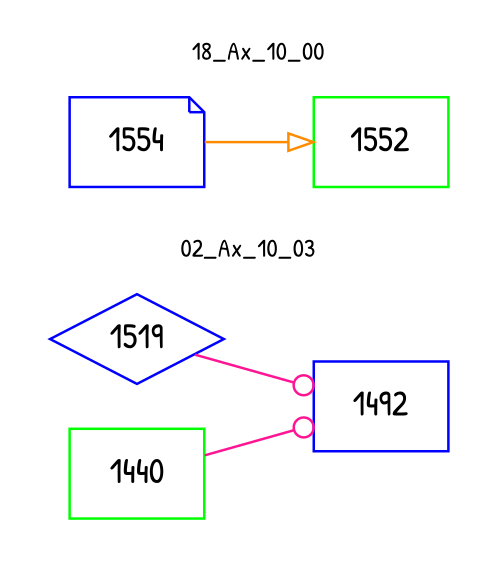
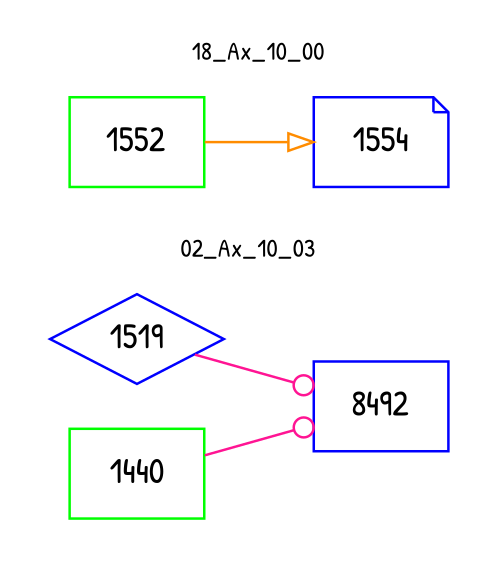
  digraph {
    fontname="Patrick Hand"
    rankdir=LR
    node [color=blue fontname="Patrick Hand" shape=box]
    edge [arrowhead=odot color=deeppink fontname="Patrick Hand"]
    n1 [label=1519 shape=diamond]
    n2 [color=green label=1440]
-   n3 [label=1492]
+   n3 [label=8492]
    n4 [label=1554 shape=note]
    n5 [color=green label=1552]
    subgraph cluster_1 {
      color=white
      fontsize=10
      label="02_Ax_10_03"
      n1
      n2
      n3
    }
    subgraph cluster_2 {
      color=white
      fontsize=10
      label="18_Ax_10_00"
      n4
      n5
    }
    n1 -> n3
    n2 -> n3
-   n4 -> n5 [arrowhead=onormal color=darkorange]
+   n5 -> n4 [arrowhead=onormal color=darkorange]
  }
